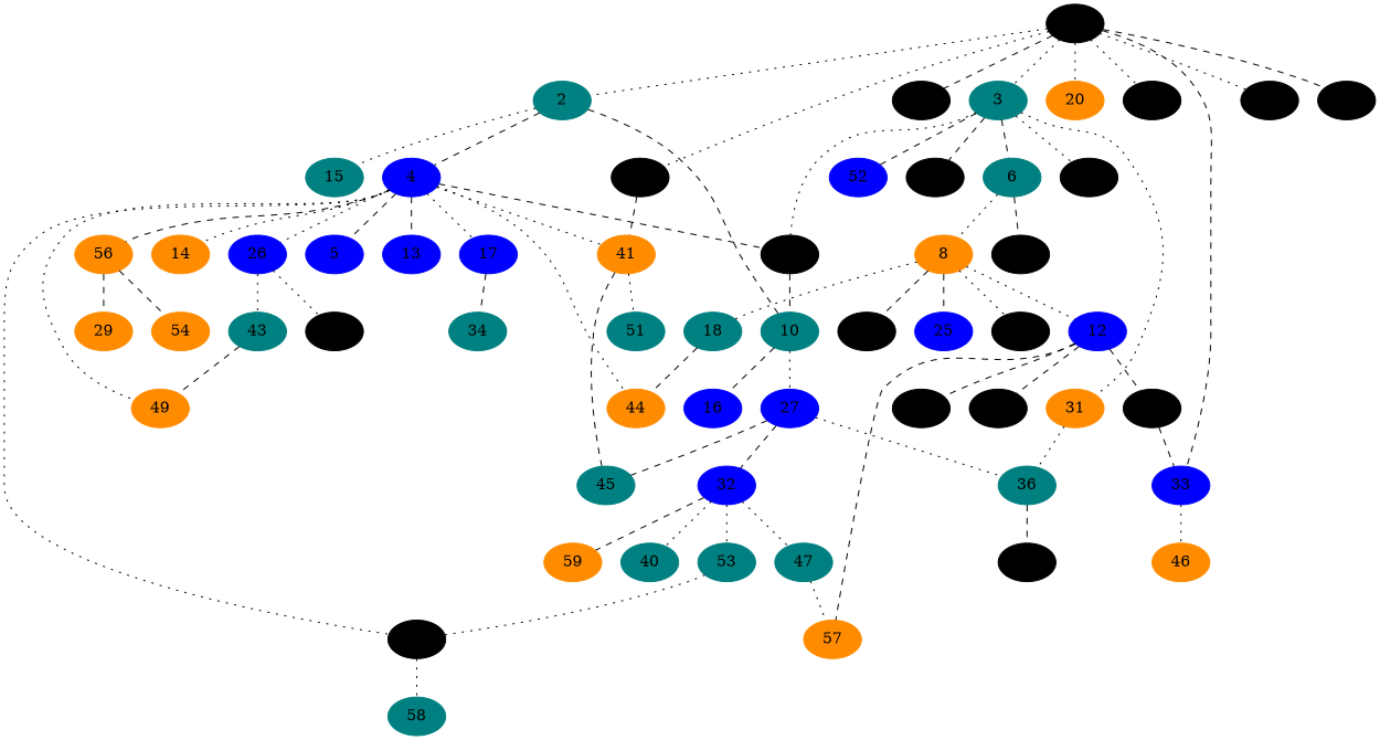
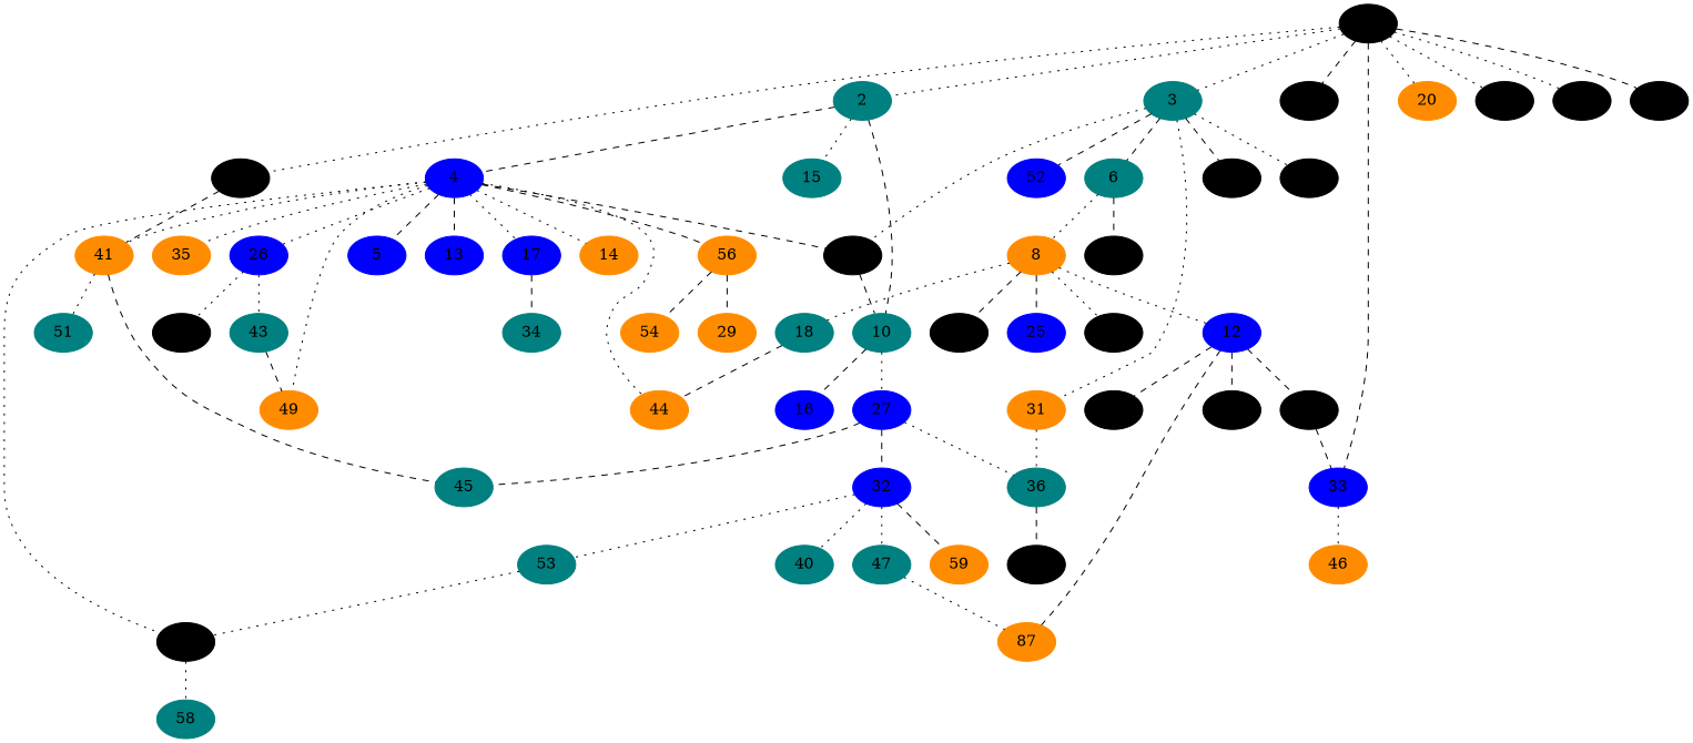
  graph {
    node [color=black style=filled]
    edge [style=dotted]
    2 [color=teal]
    1
    3 [color=teal]
    9
    11
    20 [color=darkorange]
    24
    33 [color=blue]
    48
    50
    4 [color=blue]
    10 [color=teal]
    15 [color=teal]
    6 [color=teal]
    7
    21
    31 [color=darkorange]
    38
    52 [color=blue]
    41 [color=darkorange]
    46 [color=darkorange]
    5 [color=blue]
    13 [color=blue]
    14 [color=darkorange]
    17 [color=blue]
    26 [color=blue]
+   35 [color=darkorange]
    44 [color=darkorange]
    49 [color=darkorange]
    55
    56 [color=darkorange]
    16 [color=blue]
    27 [color=blue]
    8 [color=darkorange]
    42
    36 [color=teal]
    34 [color=teal]
    30
    43 [color=teal]
    45 [color=teal]
    51 [color=teal]
    58 [color=teal]
    29 [color=darkorange]
    54 [color=darkorange]
    12 [color=blue]
    18 [color=teal]
    22
    25 [color=blue]
    39
    19
    23
    28
-   57 [color=darkorange]
+   57 [color=darkorange label=87]
    32 [color=blue]
    40 [color=teal]
    47 [color=teal]
    53 [color=teal]
    59 [color=darkorange]
    37
    2 -- 4 [style=dashed]
    2 -- 10 [style=dashed]
    2 -- 15
    1 -- 2
    1 -- 3
    1 -- 9 [style=dashed]
    1 -- 11
    1 -- 20
    1 -- 24
    1 -- 33 [style=dashed]
    1 -- 48
    1 -- 50 [style=dashed]
    3 -- 6 [style=dashed]
    3 -- 7
    3 -- 21 [style=dashed]
    3 -- 31
    3 -- 38
    3 -- 52 [style=dashed]
    11 -- 41 [style=dashed]
    33 -- 46
    4 -- 7 [style=dashed]
    4 -- 41
    4 -- 5 [style=dashed]
    4 -- 13 [style=dashed]
    4 -- 14
    4 -- 17
    4 -- 26
+   4 -- 35
    4 -- 44
    4 -- 49
    4 -- 55
    4 -- 56 [style=dashed]
    10 -- 16 [style=dashed]
    10 -- 27
    6 -- 8
    6 -- 42 [style=dashed]
    7 -- 10 [style=dashed]
    31 -- 36
    41 -- 45 [style=dashed]
    41 -- 51
    17 -- 34 [style=dashed]
    26 -- 30
    26 -- 43
    55 -- 58
    56 -- 29 [style=dashed]
    56 -- 54 [style=dashed]
    27 -- 36
    27 -- 45 [style=dashed]
    27 -- 32 [style=dashed]
    8 -- 12
    8 -- 18
    8 -- 22 [style=dashed]
    8 -- 25 [style=dashed]
    8 -- 39
    36 -- 37 [style=dashed]
    43 -- 49 [style=dashed]
    12 -- 19 [style=dashed]
    12 -- 23 [style=dashed]
    12 -- 28 [style=dashed]
    12 -- 57 [style=dashed]
    18 -- 44 [style=dashed]
    19 -- 33 [style=dashed]
    32 -- 40
    32 -- 47
    32 -- 53
    32 -- 59 [style=dashed]
    47 -- 57
    53 -- 55
  }
